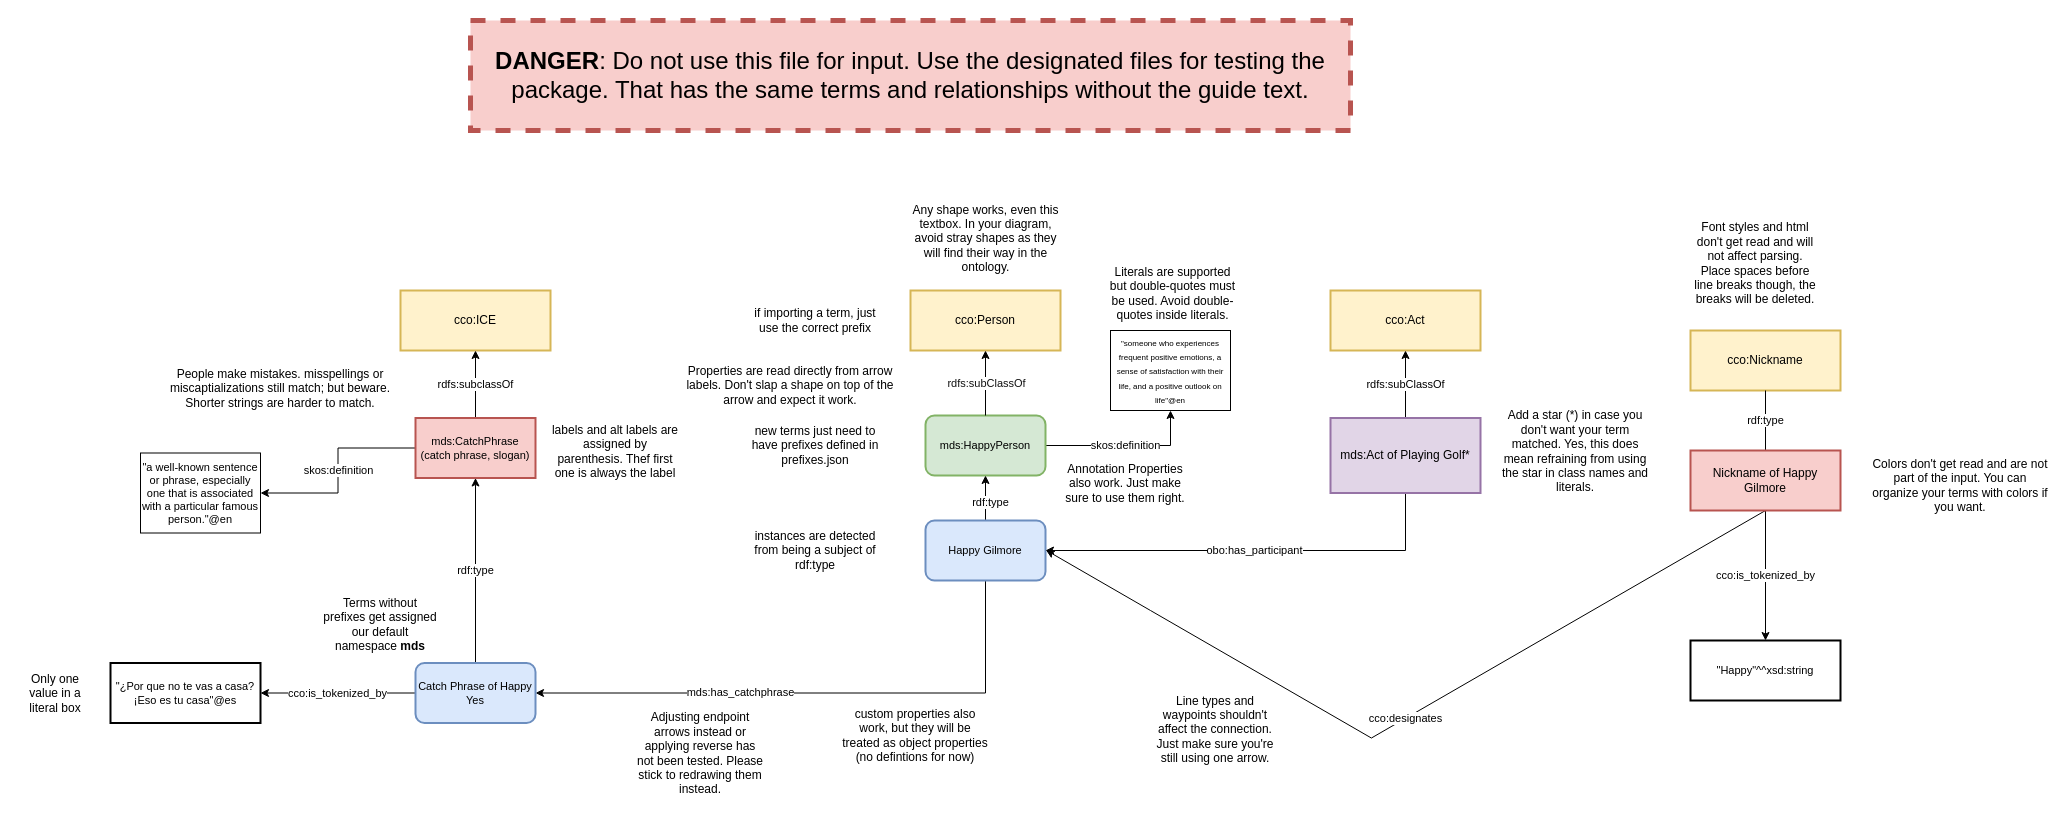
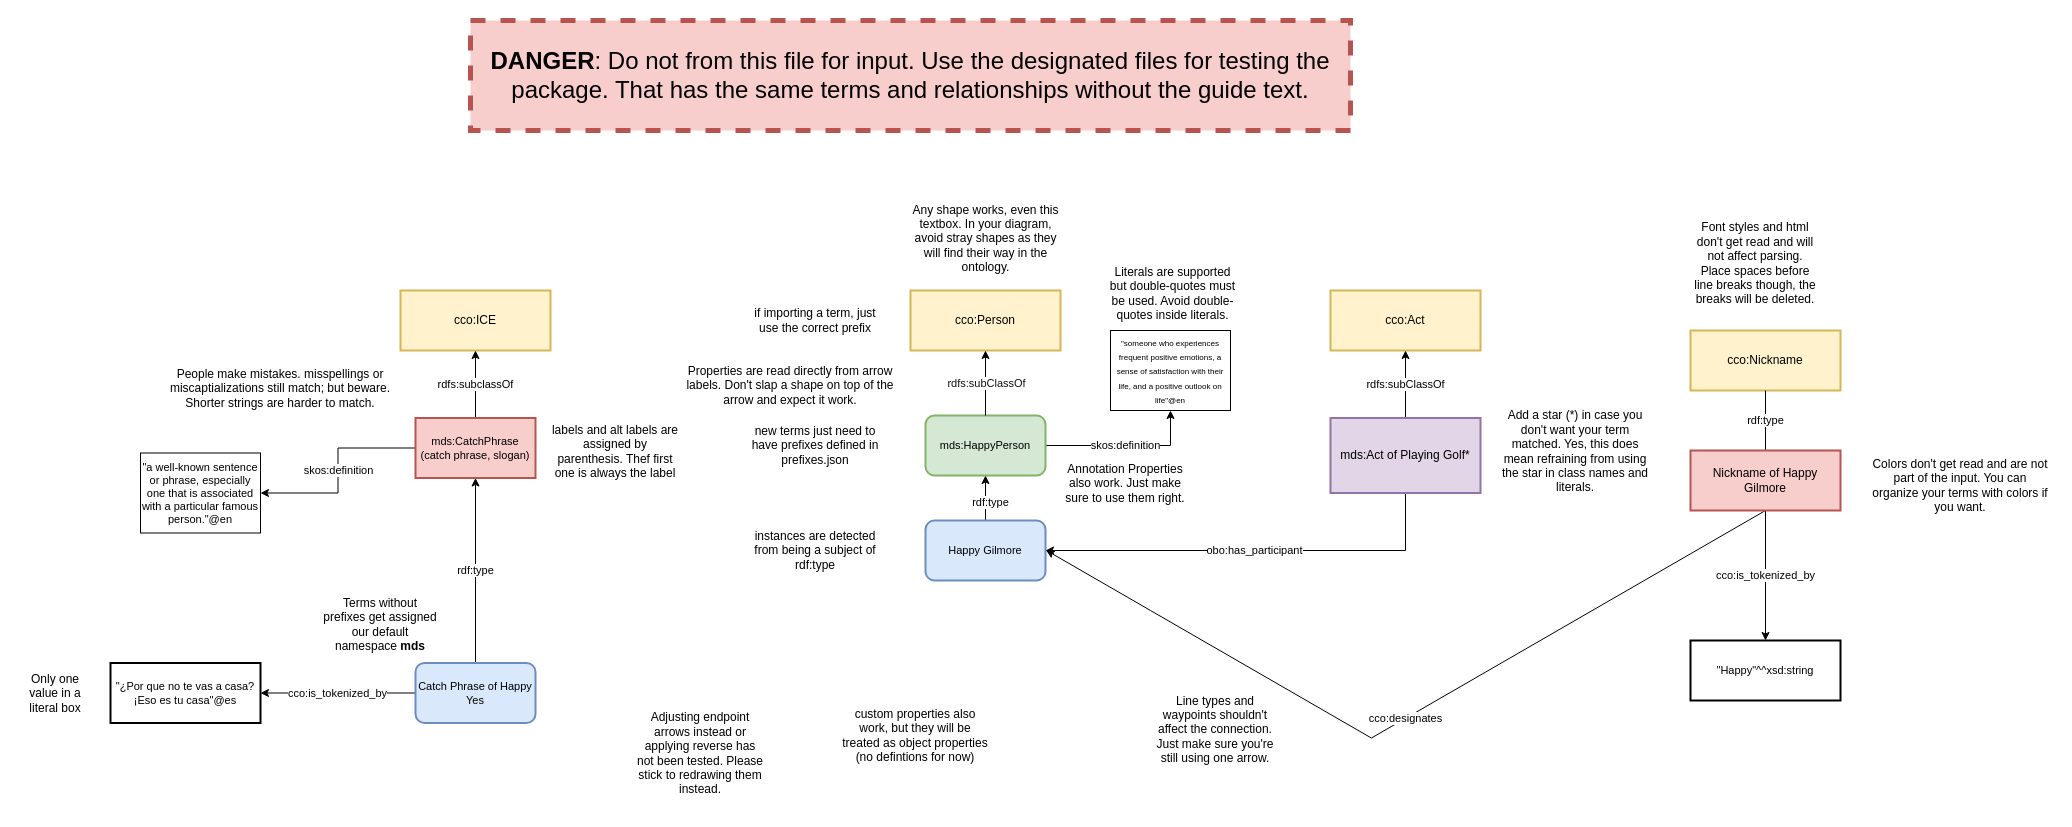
  <mxCell id="0" />
  <mxCell id="1" parent="0" />
  <mxCell id="2" value="skos:definition" style="edgeStyle=orthogonalEdgeStyle;rounded=0;orthogonalLoop=1;jettySize=auto;html=1;exitX=1;exitY=0.5;exitDx=0;exitDy=0;entryX=0.5;entryY=1;entryDx=0;entryDy=0;" parent="1" source="3" target="14" edge="1"><mxGeometry relative="1" as="geometry" /></mxCell>
  <mxCell id="3" value="&lt;span&gt;mds:HappyPerson&lt;/span&gt;" style="rounded=1;whiteSpace=wrap;html=1;align=center;verticalAlign=middle;fontFamily=Helvetica;fontSize=11;labelBackgroundColor=none;resizable=0;fillColor=#d5e8d4;strokeColor=#82b366;strokeWidth=2;enumerate=0;" parent="1" vertex="1"><mxGeometry x="925" y="415" width="120" height="60" as="geometry" /></mxCell>
  <mxCell id="4" value="&lt;span style=&quot;font-size: 12px;&quot;&gt;cco:Person&lt;/span&gt;" style="rounded=1;whiteSpace=wrap;html=1;align=center;verticalAlign=middle;fontFamily=Helvetica;fontSize=11;labelBackgroundColor=none;resizable=1;fillColor=#fff2cc;strokeColor=#d6b656;strokeWidth=2;arcSize=0;movable=1;rotatable=1;deletable=1;editable=1;locked=0;connectable=1;enumerate=0;" parent="1" vertex="1"><mxGeometry x="910" y="290" width="150" height="60" as="geometry" /></mxCell>
  <mxCell id="5" value="" style="endArrow=classic;html=1;rounded=0;strokeColor=#000000;fontFamily=Helvetica;fontSize=11;fontColor=#111111;labelBackgroundColor=#FFFFFF;resizable=0;entryX=0.5;entryY=1;entryDx=0;entryDy=0;exitX=0.5;exitY=0;exitDx=0;exitDy=0;enumerate=0;" parent="1" source="3" target="4" edge="1"><mxGeometry relative="1" as="geometry"><mxPoint x="865" y="400" as="sourcePoint" /><mxPoint x="965" y="400" as="targetPoint" /></mxGeometry></mxCell>
  <mxCell id="6" value="rdfs:subClassOf" style="edgeLabel;resizable=0;;align=center;verticalAlign=middle;html=1;labelBackgroundColor=#FFFFFF;fontColor=#111111;fontFamily=Helvetica;fontSize=11;fillColor=none;gradientColor=none;" parent="5" connectable="0" vertex="1"><mxGeometry relative="1" as="geometry" /></mxCell>
  <mxCell id="7" value="if importing a term, just use the correct prefix" style="text;html=1;align=center;verticalAlign=middle;whiteSpace=wrap;rounded=0;" parent="1" vertex="1"><mxGeometry x="750" y="287.5" width="130" height="65" as="geometry" /></mxCell>
  <mxCell id="8" value="Properties are read directly from arrow labels. Don't slap a shape on top of the arrow and expect it work." style="text;html=1;align=center;verticalAlign=middle;whiteSpace=wrap;rounded=0;" parent="1" vertex="1"><mxGeometry x="670" y="370" width="240" height="30" as="geometry" /></mxCell>
  <mxCell id="9" value="" style="edgeStyle=orthogonalEdgeStyle;rounded=0;orthogonalLoop=1;jettySize=auto;html=1;" parent="1" source="13" target="3" edge="1"><mxGeometry relative="1" as="geometry" /></mxCell>
  <mxCell id="10" value="rdf:type" style="edgeLabel;html=1;align=center;verticalAlign=middle;resizable=0;points=[];" parent="9" vertex="1" connectable="0"><mxGeometry x="-0.139" y="-4" relative="1" as="geometry"><mxPoint as="offset" /></mxGeometry></mxCell>
- <mxCell id="11" style="edgeStyle=orthogonalEdgeStyle;rounded=0;orthogonalLoop=1;jettySize=auto;html=1;exitX=0.5;exitY=1;exitDx=0;exitDy=0;entryX=1;entryY=0.5;entryDx=0;entryDy=0;" parent="1" source="13" target="38" edge="1"><mxGeometry relative="1" as="geometry" /></mxCell>
- <mxCell id="12" value="mds:has_catchphrase" style="edgeLabel;html=1;align=center;verticalAlign=middle;resizable=0;points=[];" parent="11" vertex="1" connectable="0"><mxGeometry x="0.274" y="-1" relative="1" as="geometry"><mxPoint as="offset" /></mxGeometry></mxCell>
  <mxCell id="13" value="&lt;span&gt;Happy Gilmore&lt;/span&gt;" style="rounded=1;whiteSpace=wrap;html=1;align=center;verticalAlign=middle;fontFamily=Helvetica;fontSize=11;labelBackgroundColor=none;resizable=0;fillColor=#dae8fc;strokeColor=#6c8ebf;strokeWidth=2;enumerate=0;" parent="1" vertex="1"><mxGeometry x="925" y="520" width="120" height="60" as="geometry" /></mxCell>
  <mxCell id="14" value="&lt;font style=&quot;font-size: 8px;&quot;&gt;&quot;&lt;font style=&quot;font-size: 8px;&quot;&gt;someone who experiences frequent positive emotions, a sense of satisfaction with their life, and a positive outlook on life&lt;/font&gt;&quot;@en&lt;/font&gt;" style="rounded=0;whiteSpace=wrap;html=1;" parent="1" vertex="1"><mxGeometry x="1110" y="330" width="120" height="80" as="geometry" /></mxCell>
  <mxCell id="15" value="Literals are supported but double-quotes must be used. Avoid double-quotes inside literals." style="text;html=1;align=center;verticalAlign=middle;whiteSpace=wrap;rounded=0;" parent="1" vertex="1"><mxGeometry x="1105" y="260" width="135" height="65" as="geometry" /></mxCell>
  <mxCell id="16" value="new terms just need to have prefixes defined in prefixes.json" style="text;html=1;align=center;verticalAlign=middle;whiteSpace=wrap;rounded=0;" parent="1" vertex="1"><mxGeometry x="750" y="430" width="130" height="30" as="geometry" /></mxCell>
  <mxCell id="17" value="instances are detected from being a subject of rdf:type" style="text;html=1;align=center;verticalAlign=middle;whiteSpace=wrap;rounded=0;" parent="1" vertex="1"><mxGeometry x="750" y="535" width="130" height="30" as="geometry" /></mxCell>
  <mxCell id="18" value="Any shape works, even this textbox. In your diagram, avoid stray shapes as they will find their way in the ontology." style="text;html=1;align=center;verticalAlign=middle;whiteSpace=wrap;rounded=0;" parent="1" vertex="1"><mxGeometry x="907.5" y="200" width="155" height="75" as="geometry" /></mxCell>
  <mxCell id="19" value="Annotation Properties also work. Just make sure to use them right." style="text;html=1;align=center;verticalAlign=middle;whiteSpace=wrap;rounded=0;" parent="1" vertex="1"><mxGeometry x="1060" y="450" width="130" height="65" as="geometry" /></mxCell>
  <mxCell id="20" value="&lt;span style=&quot;font-size: 12px;&quot;&gt;cco:Nickname&lt;/span&gt;" style="rounded=1;whiteSpace=wrap;html=1;align=center;verticalAlign=middle;fontFamily=Helvetica;fontSize=11;labelBackgroundColor=none;resizable=1;fillColor=#fff2cc;strokeColor=#d6b656;strokeWidth=2;arcSize=0;movable=1;rotatable=1;deletable=1;editable=1;locked=0;connectable=1;enumerate=0;" parent="1" vertex="1"><mxGeometry x="1690" y="330" width="150" height="60" as="geometry" /></mxCell>
- <mxCell id="21" value="&lt;b&gt;DANGER&lt;/b&gt;: Do not use this file for input. Use the designated files for testing the package. That has the same terms and relationships without the guide text." style="rounded=0;whiteSpace=wrap;html=1;fillColor=#f8cecc;strokeColor=#b85450;fontSize=24;dashed=1;strokeWidth=5;" parent="1" vertex="1"><mxGeometry x="470" y="20" width="880" height="110" as="geometry" /></mxCell>
+ <mxCell id="21" value="&lt;b&gt;DANGER&lt;/b&gt;: Do not from this file for input. Use the designated files for testing the package. That has the same terms and relationships without the guide text." style="rounded=0;whiteSpace=wrap;html=1;fillColor=#f8cecc;strokeColor=#b85450;fontSize=24;dashed=1;strokeWidth=5;" parent="1" vertex="1"><mxGeometry x="470" y="20" width="880" height="110" as="geometry" /></mxCell>
  <mxCell id="22" value="rdf:type" style="edgeStyle=orthogonalEdgeStyle;rounded=0;orthogonalLoop=1;jettySize=auto;html=1;endArrow=none;" parent="1" source="25" target="20" edge="1"><mxGeometry relative="1" as="geometry" /></mxCell>
  <mxCell id="23" value="cco:designates" style="edgeStyle=isometricEdgeStyle;rounded=0;orthogonalLoop=1;jettySize=auto;html=1;exitX=0.5;exitY=1;exitDx=0;exitDy=0;entryX=1;entryY=0.5;entryDx=0;entryDy=0;" parent="1" source="25" target="13" edge="1"><mxGeometry relative="1" as="geometry"><Array as="points"><mxPoint x="1150" y="610" /><mxPoint x="1250" y="620" /></Array></mxGeometry></mxCell>
  <mxCell id="24" value="cco:is_tokenized_by" style="edgeStyle=orthogonalEdgeStyle;rounded=0;orthogonalLoop=1;jettySize=auto;html=1;exitX=0.5;exitY=1;exitDx=0;exitDy=0;entryX=0.5;entryY=0;entryDx=0;entryDy=0;" parent="1" source="25" target="27" edge="1"><mxGeometry relative="1" as="geometry" /></mxCell>
  <mxCell id="25" value="&lt;span style=&quot;font-size: 12px;&quot;&gt;Nickname of Happy Gilmore&lt;/span&gt;" style="rounded=1;whiteSpace=wrap;html=1;align=center;verticalAlign=middle;fontFamily=Helvetica;fontSize=11;labelBackgroundColor=none;resizable=1;fillColor=#f8cecc;strokeColor=#b85450;strokeWidth=2;arcSize=0;movable=1;rotatable=1;deletable=1;editable=1;locked=0;connectable=1;enumerate=0;" parent="1" vertex="1"><mxGeometry x="1690" y="450" width="150" height="60" as="geometry" /></mxCell>
  <mxCell id="26" value="Font styles and html don't get read and will not affect parsing. Place spaces before line breaks though, the breaks will be deleted." style="text;html=1;align=center;verticalAlign=middle;whiteSpace=wrap;rounded=0;" parent="1" vertex="1"><mxGeometry x="1690" y="210" width="130" height="105" as="geometry" /></mxCell>
  <mxCell id="27" value="&quot;Happy&quot;^^xsd:string" style="rounded=1;whiteSpace=wrap;html=1;align=center;verticalAlign=middle;fontFamily=Helvetica;fontSize=11;labelBackgroundColor=none;resizable=1;strokeWidth=2;arcSize=0;movable=1;rotatable=1;deletable=1;editable=1;locked=0;connectable=1;enumerate=0;" parent="1" vertex="1"><mxGeometry x="1690" y="640" width="150" height="60" as="geometry" /></mxCell>
  <mxCell id="28" value="Line types and waypoints shouldn't affect the connection. Just make sure you're still using one arrow." style="text;html=1;align=center;verticalAlign=middle;whiteSpace=wrap;rounded=0;" parent="1" vertex="1"><mxGeometry x="1150" y="676.25" width="130" height="105" as="geometry" /></mxCell>
  <mxCell id="29" value="&lt;span style=&quot;font-size: 12px;&quot;&gt;cco:ICE&lt;/span&gt;" style="rounded=1;whiteSpace=wrap;html=1;align=center;verticalAlign=middle;fontFamily=Helvetica;fontSize=11;labelBackgroundColor=none;resizable=1;fillColor=#fff2cc;strokeColor=#d6b656;strokeWidth=2;arcSize=0;movable=1;rotatable=1;deletable=1;editable=1;locked=0;connectable=1;enumerate=0;" parent="1" vertex="1"><mxGeometry x="400" y="290" width="150" height="60" as="geometry" /></mxCell>
  <mxCell id="30" value="Adjusting endpoint arrows instead or applying reverse has not been tested. Please stick to redrawing them instead." style="text;html=1;align=center;verticalAlign=middle;whiteSpace=wrap;rounded=0;" parent="1" vertex="1"><mxGeometry x="635" y="700" width="130" height="105" as="geometry" /></mxCell>
  <mxCell id="31" value="rdfs:subclassOf" style="edgeStyle=orthogonalEdgeStyle;rounded=0;orthogonalLoop=1;jettySize=auto;html=1;" parent="1" source="33" target="29" edge="1"><mxGeometry relative="1" as="geometry" /></mxCell>
  <mxCell id="32" value="skos:definition" style="edgeStyle=orthogonalEdgeStyle;rounded=0;orthogonalLoop=1;jettySize=auto;html=1;exitX=0;exitY=0.5;exitDx=0;exitDy=0;entryX=1;entryY=0.5;entryDx=0;entryDy=0;" parent="1" source="33" target="34" edge="1"><mxGeometry relative="1" as="geometry" /></mxCell>
  <mxCell id="33" value="&lt;span&gt;mds:CatchPhrase (catch phrase, slogan)&lt;/span&gt;" style="whiteSpace=wrap;html=1;align=center;verticalAlign=middle;fontFamily=Helvetica;fontSize=11;labelBackgroundColor=none;resizable=0;fillColor=#f8cecc;strokeColor=#b85450;strokeWidth=2;enumerate=0;rounded=0;" parent="1" vertex="1"><mxGeometry x="415" y="417.5" width="120" height="60" as="geometry" /></mxCell>
  <mxCell id="34" value="&lt;span&gt;&quot;a well-known sentence or phrase, especially one that is associated with a particular famous person.&quot;@en&lt;/span&gt;" style="rounded=0;whiteSpace=wrap;html=1;fontSize=11;" parent="1" vertex="1"><mxGeometry x="140" y="452.5" width="120" height="80" as="geometry" /></mxCell>
  <mxCell id="35" value="People make mistakes. misspellings or miscaptializations still match; but beware. Shorter strings are harder to match." style="text;html=1;align=center;verticalAlign=middle;whiteSpace=wrap;rounded=0;" parent="1" vertex="1"><mxGeometry x="150" y="357.5" width="260" height="60" as="geometry" /></mxCell>
  <mxCell id="36" value="cco:is_tokenized_by" style="edgeStyle=orthogonalEdgeStyle;rounded=0;orthogonalLoop=1;jettySize=auto;html=1;" parent="1" source="38" target="40" edge="1"><mxGeometry relative="1" as="geometry" /></mxCell>
  <mxCell id="37" value="rdf:type" style="edgeStyle=orthogonalEdgeStyle;rounded=0;orthogonalLoop=1;jettySize=auto;html=1;exitX=0.5;exitY=0;exitDx=0;exitDy=0;entryX=0.5;entryY=1;entryDx=0;entryDy=0;" parent="1" source="38" target="33" edge="1"><mxGeometry relative="1" as="geometry" /></mxCell>
  <mxCell id="38" value="&lt;span&gt;Catch Phrase of Happy Yes&lt;/span&gt;" style="rounded=1;whiteSpace=wrap;html=1;align=center;verticalAlign=middle;fontFamily=Helvetica;fontSize=11;labelBackgroundColor=none;resizable=0;fillColor=#dae8fc;strokeColor=#6c8ebf;strokeWidth=2;enumerate=0;" parent="1" vertex="1"><mxGeometry x="415" y="662.5" width="120" height="60" as="geometry" /></mxCell>
  <mxCell id="39" value="Colors don't get read and are not part of the input. You can organize your terms with colors if you want." style="text;html=1;align=center;verticalAlign=middle;whiteSpace=wrap;rounded=0;" parent="1" vertex="1"><mxGeometry x="1870" y="442.5" width="180" height="85" as="geometry" /></mxCell>
  <mxCell id="40" value="&quot;¿Por que no te vas a casa? ¡Eso es tu casa&quot;@es" style="rounded=1;whiteSpace=wrap;html=1;align=center;verticalAlign=middle;fontFamily=Helvetica;fontSize=11;labelBackgroundColor=none;resizable=1;strokeWidth=2;arcSize=0;movable=1;rotatable=1;deletable=1;editable=1;locked=0;connectable=1;enumerate=0;" parent="1" vertex="1"><mxGeometry x="110" y="662.5" width="150" height="60" as="geometry" /></mxCell>
  <mxCell id="41" value="custom properties also work, but they will be treated as object properties (no defintions for now)" style="text;html=1;align=center;verticalAlign=middle;whiteSpace=wrap;rounded=0;" parent="1" vertex="1"><mxGeometry x="840" y="700" width="150" height="70" as="geometry" /></mxCell>
  <mxCell id="42" value="Only one value in a literal box" style="text;html=1;align=center;verticalAlign=middle;whiteSpace=wrap;rounded=0;" parent="1" vertex="1"><mxGeometry x="20" y="676.25" width="70" height="32.5" as="geometry" /></mxCell>
  <mxCell id="43" value="Terms without prefixes get assigned our default namespace &lt;b&gt;mds&lt;/b&gt;" style="text;html=1;align=center;verticalAlign=middle;whiteSpace=wrap;rounded=0;" parent="1" vertex="1"><mxGeometry x="320" y="575.58" width="120" height="96.92" as="geometry" /></mxCell>
  <mxCell id="44" value="labels and alt labels are assigned by parenthesis. Thef first one is always the label" style="text;html=1;align=center;verticalAlign=middle;whiteSpace=wrap;rounded=0;" parent="1" vertex="1"><mxGeometry x="550" y="417.5" width="130" height="67.5" as="geometry" /></mxCell>
  <mxCell id="45" value="&lt;span style=&quot;font-size: 12px;&quot;&gt;cco:Act&lt;/span&gt;" style="rounded=1;whiteSpace=wrap;html=1;align=center;verticalAlign=middle;fontFamily=Helvetica;fontSize=11;labelBackgroundColor=none;resizable=1;fillColor=#fff2cc;strokeColor=#d6b656;strokeWidth=2;arcSize=0;movable=1;rotatable=1;deletable=1;editable=1;locked=0;connectable=1;enumerate=0;" parent="1" vertex="1"><mxGeometry x="1330" y="290" width="150" height="60" as="geometry" /></mxCell>
  <mxCell id="46" value="obo:has_participant" style="edgeStyle=orthogonalEdgeStyle;rounded=0;orthogonalLoop=1;jettySize=auto;html=1;exitX=0.5;exitY=1;exitDx=0;exitDy=0;entryX=1;entryY=0.5;entryDx=0;entryDy=0;" parent="1" source="48" target="13" edge="1"><mxGeometry relative="1" as="geometry" /></mxCell>
  <mxCell id="47" value="rdfs:subClassOf" style="edgeStyle=orthogonalEdgeStyle;rounded=0;orthogonalLoop=1;jettySize=auto;html=1;" parent="1" source="48" target="45" edge="1"><mxGeometry relative="1" as="geometry" /></mxCell>
  <mxCell id="48" value="&lt;span style=&quot;font-size: 12px;&quot;&gt;mds:Act of Playing Golf*&lt;/span&gt;" style="rounded=1;whiteSpace=wrap;html=1;align=center;verticalAlign=middle;fontFamily=Helvetica;fontSize=11;labelBackgroundColor=none;resizable=1;fillColor=#e1d5e7;strokeColor=#9673a6;strokeWidth=2;arcSize=0;movable=1;rotatable=1;deletable=1;editable=1;locked=0;connectable=1;enumerate=0;" parent="1" vertex="1"><mxGeometry x="1330" y="417.5" width="150" height="75" as="geometry" /></mxCell>
  <mxCell id="49" value="Add a star (*) in case you don't want your term matched. Yes, this does mean refraining from using the star in class names and literals." style="text;html=1;align=center;verticalAlign=middle;whiteSpace=wrap;rounded=0;" parent="1" vertex="1"><mxGeometry x="1500" y="403.75" width="150" height="95" as="geometry" /></mxCell>
